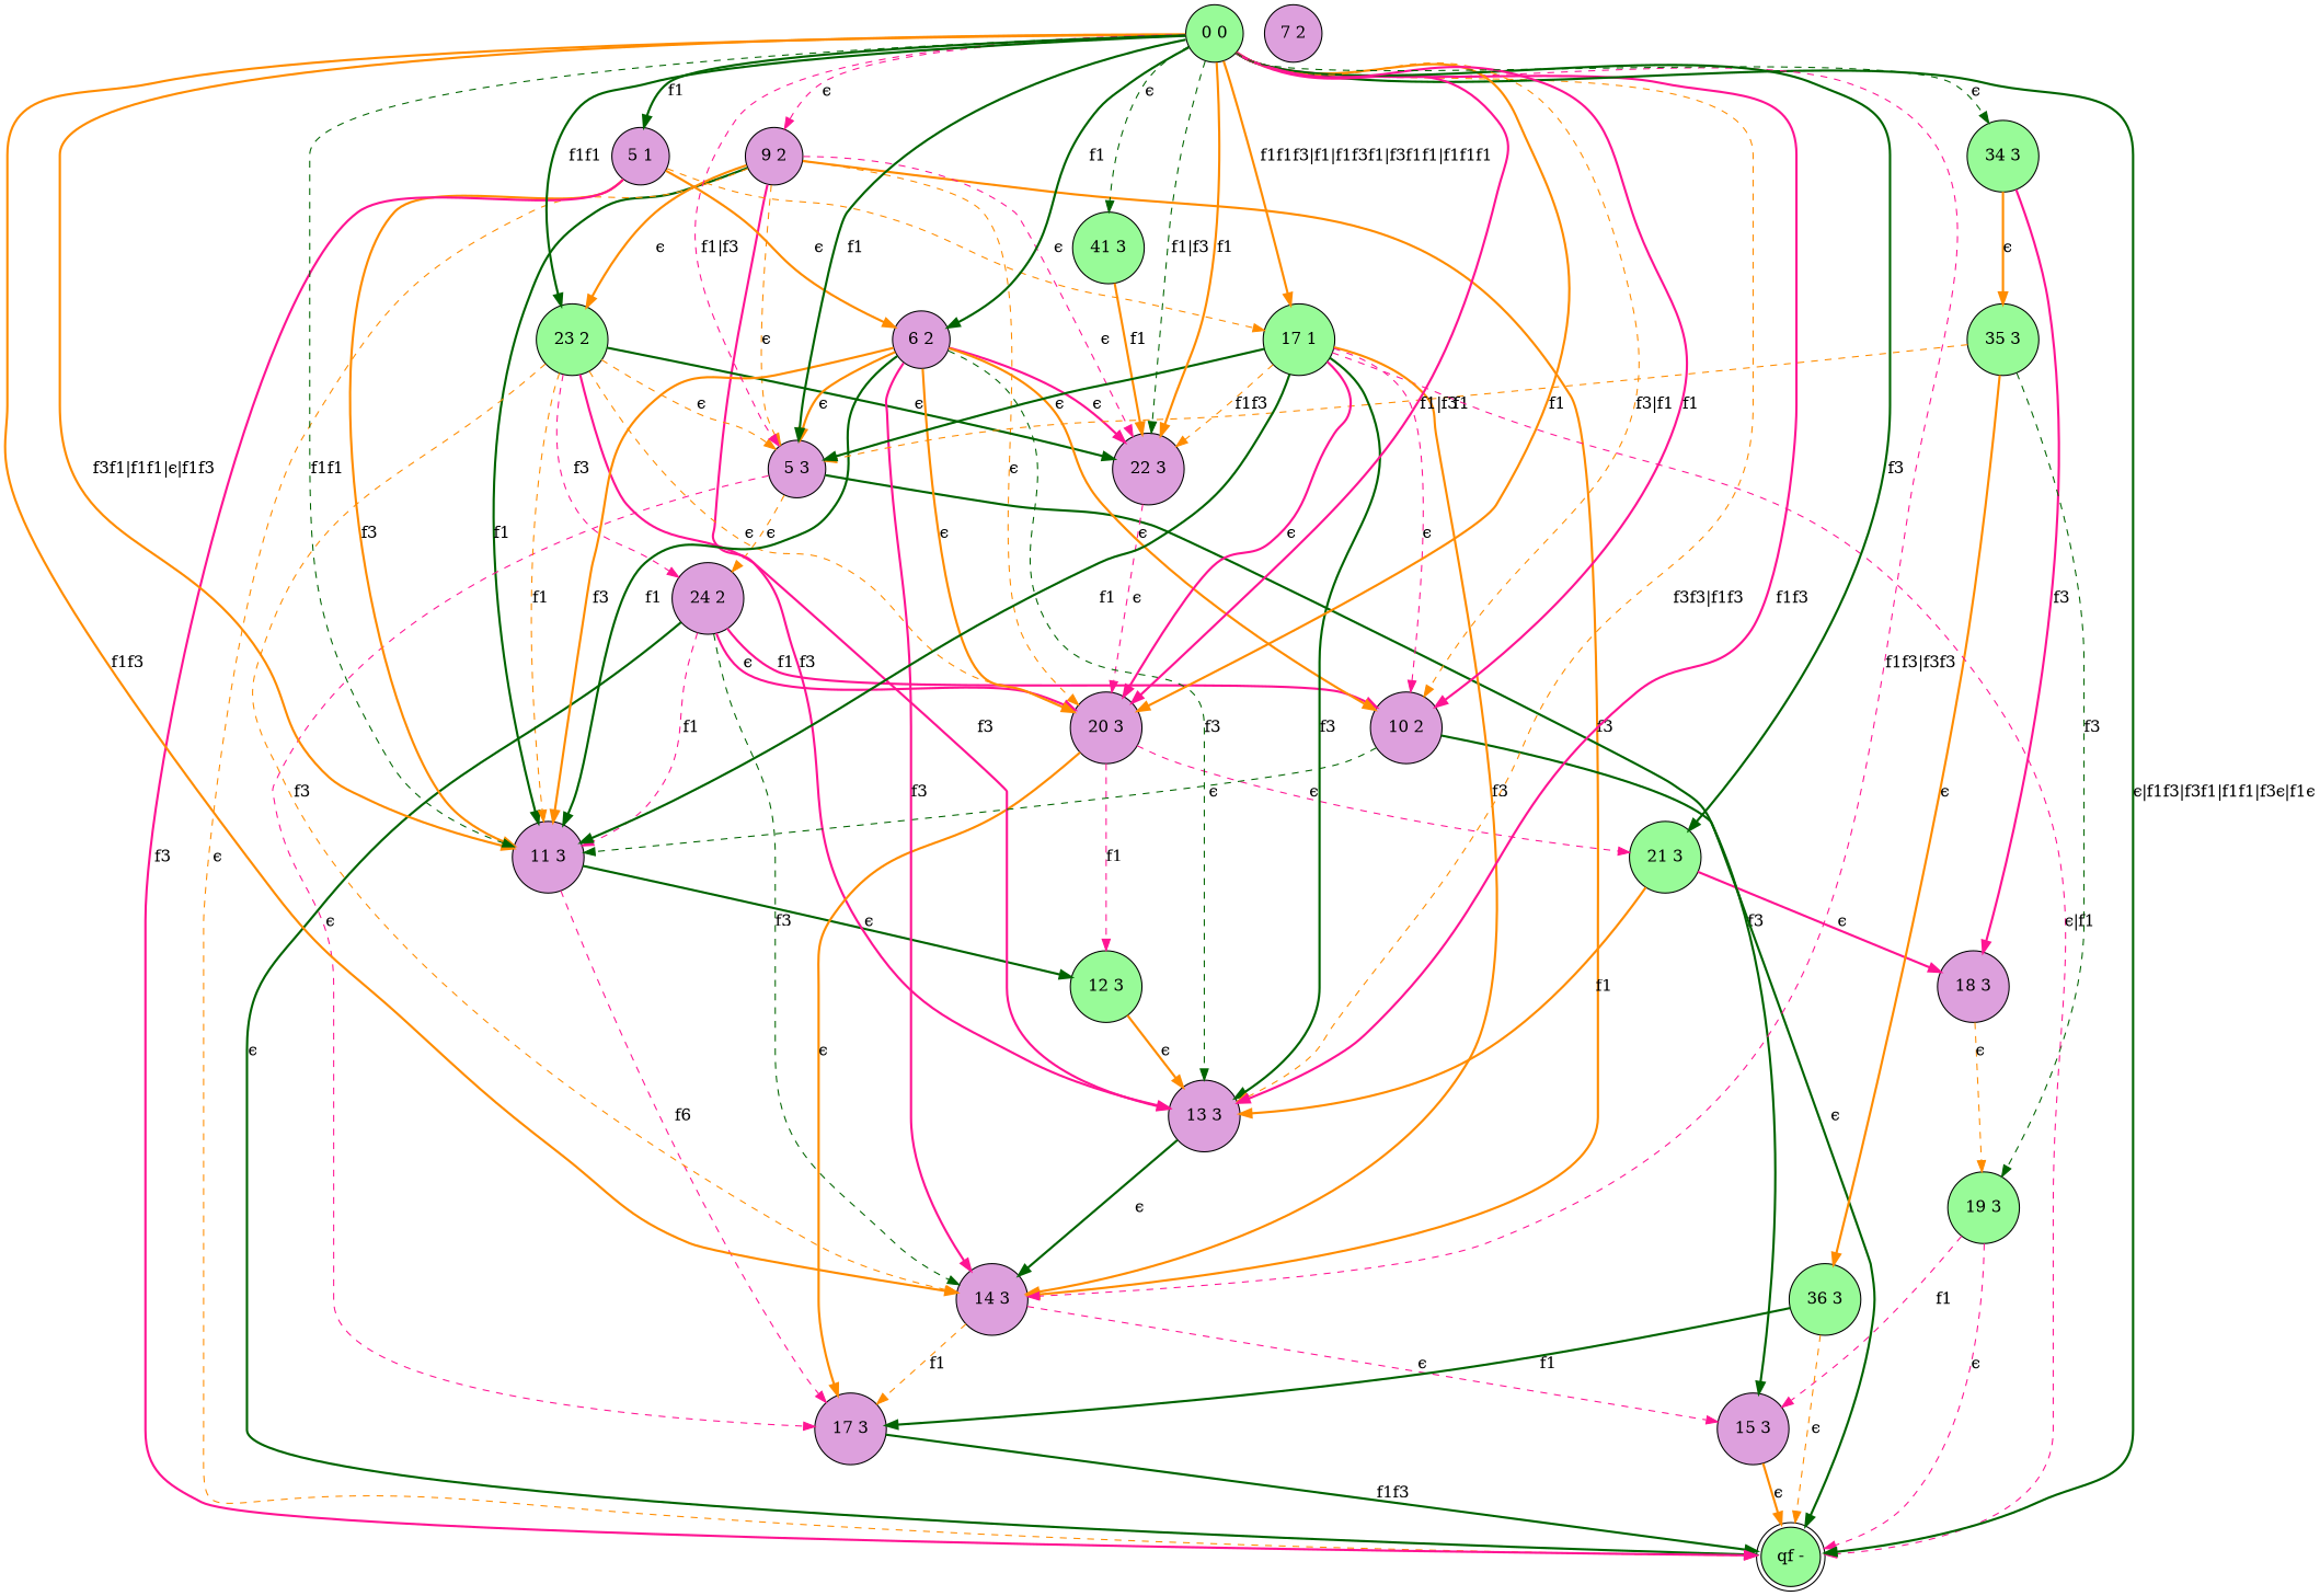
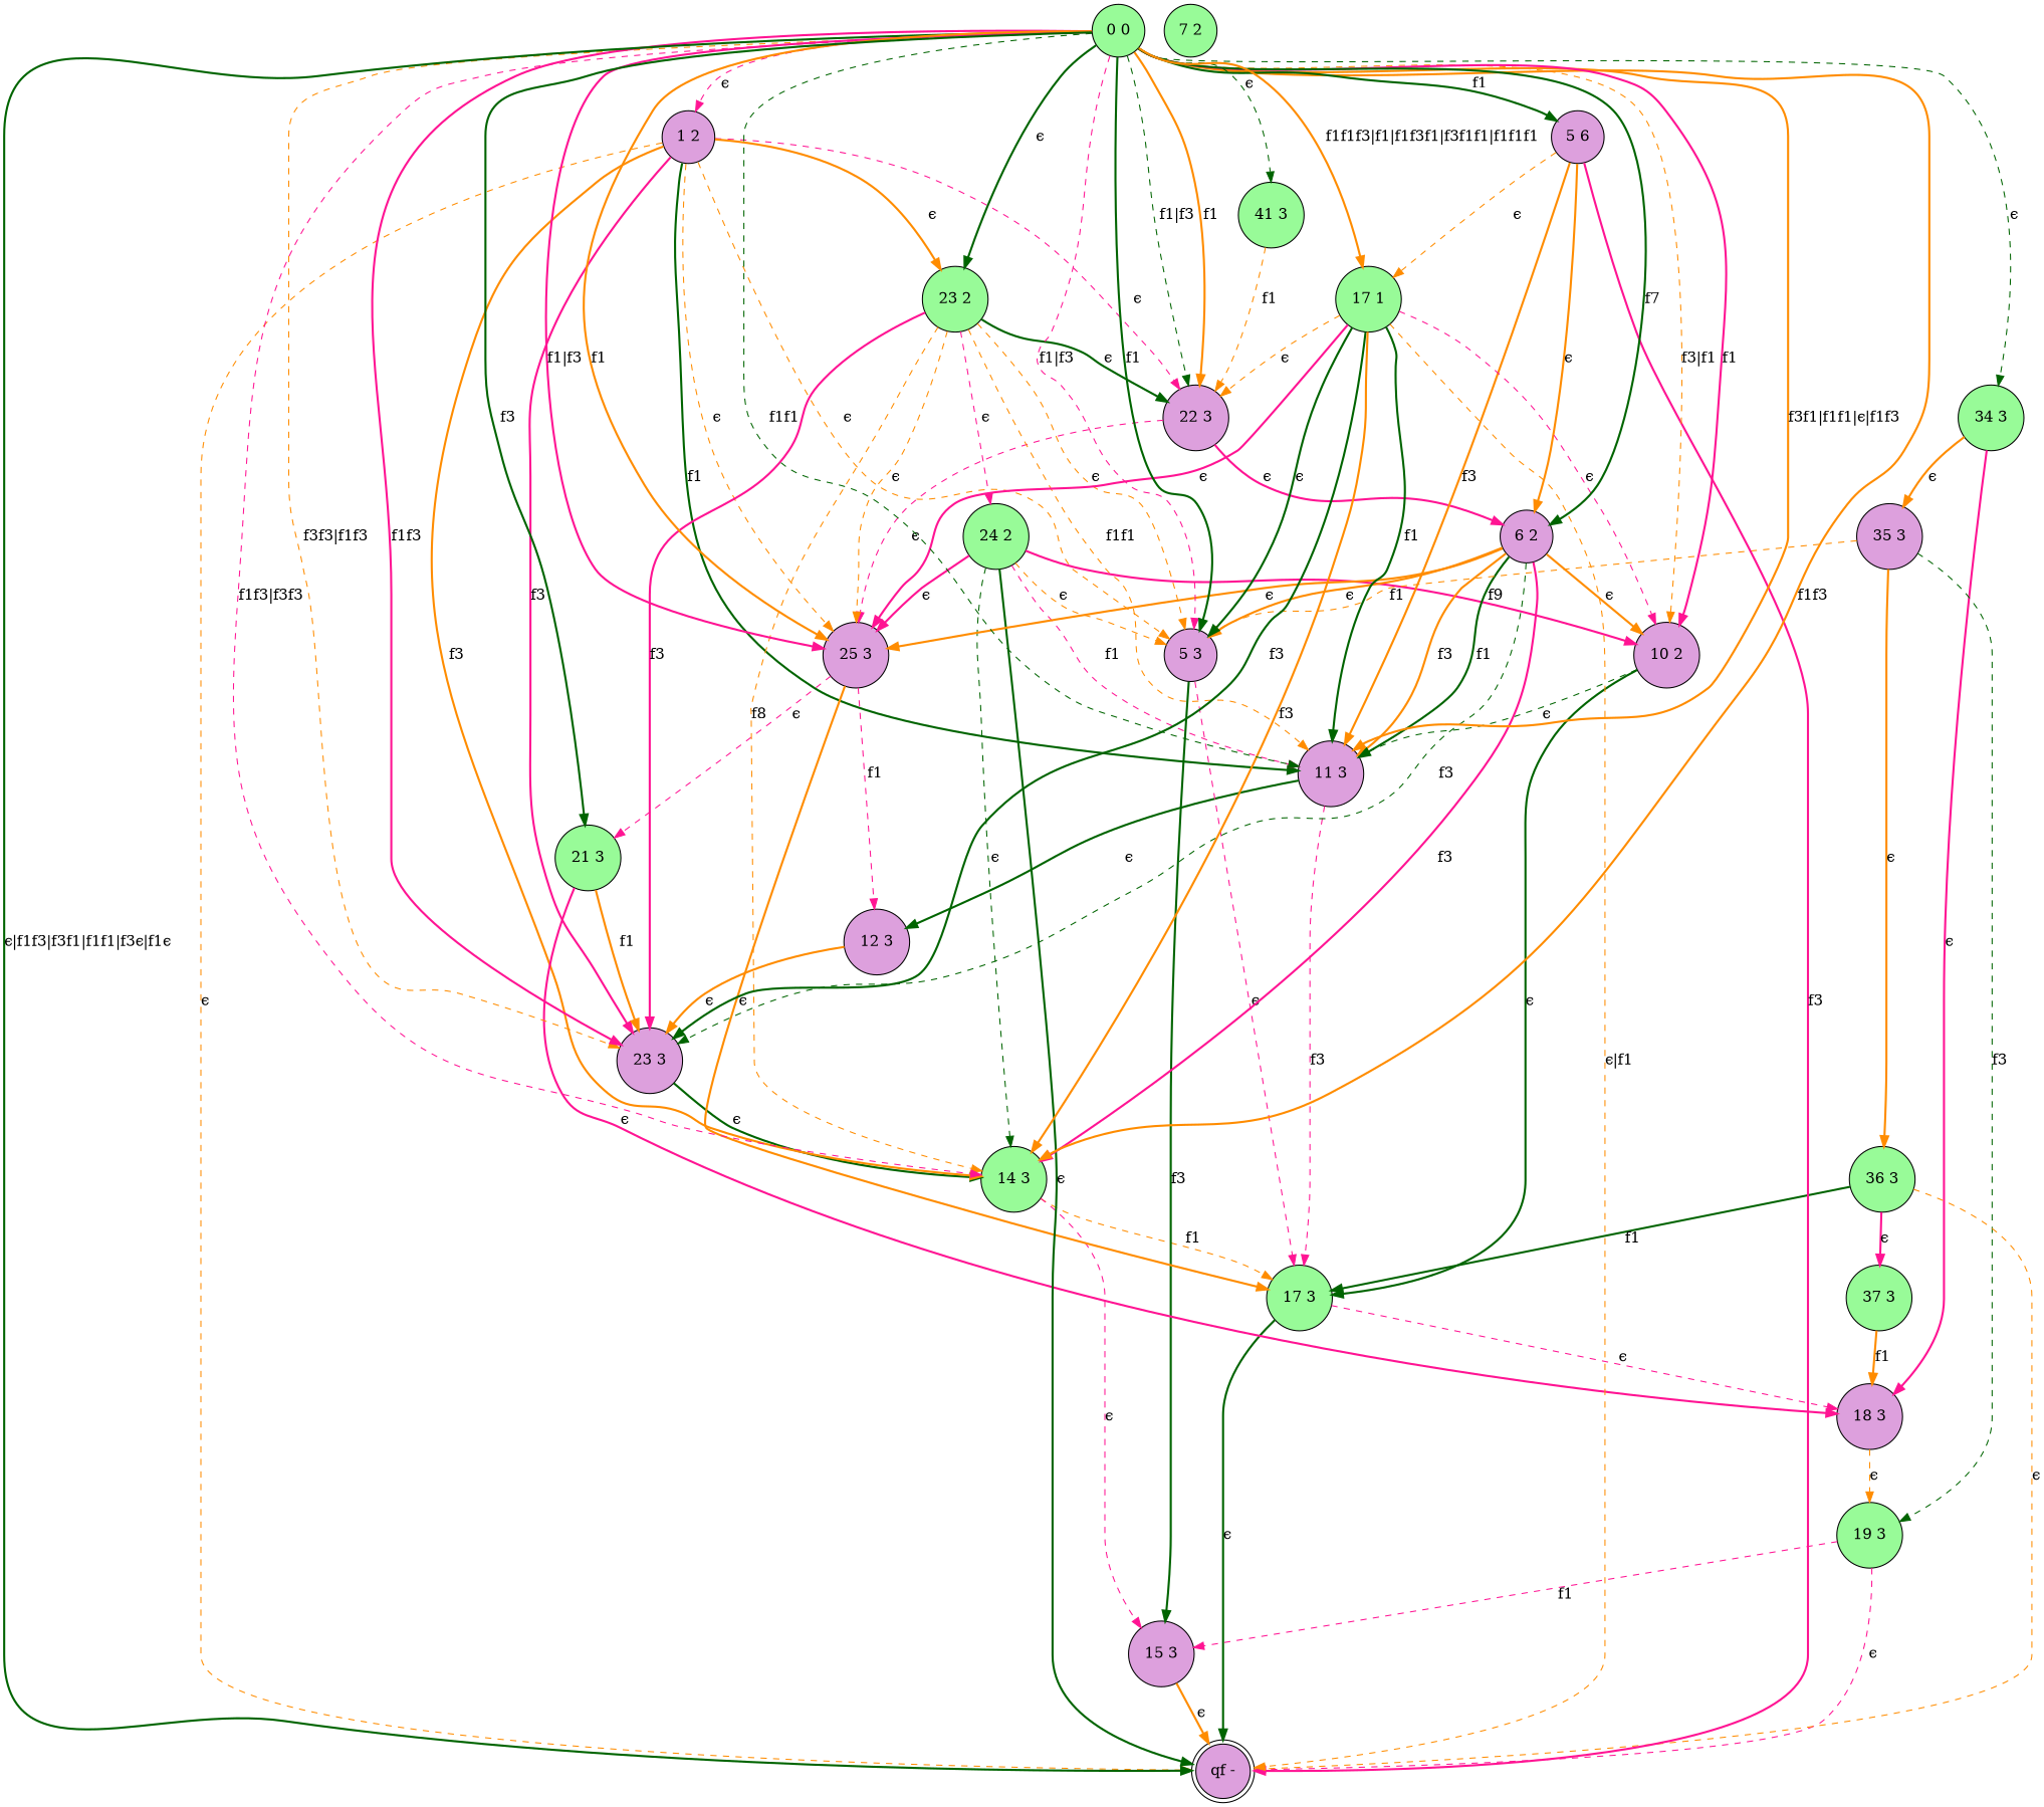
  digraph {
    node [fillcolor=plum shape=circle style=filled]
    edge [color=darkorange style=bold]
    "11 3"
-   "12 3" [fillcolor=palegreen]
-   "17 3"
-   "13 3"
-   "qf -" [fillcolor=palegreen shape=doublecircle]
+   "12 3"
+   "17 3" [fillcolor=palegreen]
+   "13 3" [label="23 3"]
+   "qf -" [shape=doublecircle]
    "18 3"
-   "14 3"
+   "14 3" [fillcolor=palegreen]
    "15 3"
    "19 3" [fillcolor=palegreen]
-   "1 2" [label="9 2"]
+   "1 2"
    "5 3"
-   "20 3"
+   "20 3" [label="25 3"]
    "22 3"
    "23 2" [fillcolor=palegreen]
    "21 3" [fillcolor=palegreen]
-   "24 2"
+   "24 2" [fillcolor=palegreen]
    "10 2"
    "6 2"
    "34 3" [fillcolor=palegreen]
-   "35 3" [fillcolor=palegreen]
+   "35 3"
    "36 3" [fillcolor=palegreen]
+   "37 3" [fillcolor=palegreen]
    "41 3" [fillcolor=palegreen]
-   "5 1"
+   "5 1" [label="5 6"]
    "17 1" [fillcolor=palegreen]
-   "7 2"
+   "7 2" [fillcolor=palegreen]
    "0 0" [fillcolor=palegreen]
    "11 3" -> "12 3" [color=darkgreen label="ϵ"]
-   "11 3" -> "17 3" [color=deeppink label=f6 style=dashed]
+   "11 3" -> "17 3" [color=deeppink label=f3 style=dashed]
    "12 3" -> "13 3" [label="ϵ"]
-   "17 3" -> "qf -" [color=darkgreen label=f1f3]
+   "17 3" -> "qf -" [color=darkgreen label="ϵ"]
+   "17 3" -> "18 3" [color=deeppink label="ϵ" style=dashed]
    "13 3" -> "14 3" [color=darkgreen label="ϵ"]
    "18 3" -> "19 3" [label="ϵ" style=dashed]
    "14 3" -> "17 3" [label=f1 style=dashed]
    "14 3" -> "15 3" [color=deeppink label="ϵ" style=dashed]
    "15 3" -> "qf -" [label="ϵ"]
    "19 3" -> "qf -" [color=deeppink label="ϵ" style=dashed]
    "19 3" -> "15 3" [color=deeppink label=f1 style=dashed]
    "1 2" -> "11 3" [color=darkgreen label=f1]
    "1 2" -> "13 3" [color=deeppink label=f3]
    "1 2" -> "qf -" [label="ϵ" style=dashed]
    "1 2" -> "14 3" [label=f3]
    "1 2" -> "5 3" [label="ϵ" style=dashed]
    "1 2" -> "20 3" [label="ϵ" style=dashed]
    "1 2" -> "22 3" [color=deeppink label="ϵ" style=dashed]
    "1 2" -> "23 2" [label="ϵ"]
    "5 3" -> "17 3" [color=deeppink label="ϵ" style=dashed]
    "5 3" -> "15 3" [color=darkgreen label=f3]
    "20 3" -> "12 3" [color=deeppink label=f1 style=dashed]
    "20 3" -> "17 3" [label="ϵ"]
    "20 3" -> "21 3" [color=deeppink label="ϵ" style=dashed]
    "22 3" -> "20 3" [color=deeppink label="ϵ" style=dashed]
-   "23 2" -> "11 3" [label=f1 style=dashed]
+   "23 2" -> "11 3" [label=f1f1 style=dashed]
    "23 2" -> "13 3" [color=deeppink label=f3]
-   "23 2" -> "14 3" [label=f3 style=dashed]
+   "23 2" -> "14 3" [label=f8 style=dashed]
    "23 2" -> "5 3" [label="ϵ" style=dashed]
    "23 2" -> "20 3" [label="ϵ" style=dashed]
    "23 2" -> "22 3" [color=darkgreen label="ϵ"]
-   "23 2" -> "24 2" [color=deeppink label=f3 style=dashed]
+   "23 2" -> "24 2" [color=deeppink label="ϵ" style=dashed]
    "21 3" -> "13 3" [label=f1]
    "21 3" -> "18 3" [color=deeppink label="ϵ"]
    "24 2" -> "11 3" [color=deeppink label=f1 style=dashed]
    "24 2" -> "qf -" [color=darkgreen label="ϵ"]
-   "24 2" -> "14 3" [color=darkgreen label=f3 style=dashed]
-   "5 3" -> "24 2" [label="ϵ" style=dashed]
+   "24 2" -> "14 3" [color=darkgreen label="ϵ" style=dashed]
+   "24 2" -> "5 3" [label="ϵ" style=dashed]
    "24 2" -> "20 3" [color=deeppink label="ϵ"]
-   "24 2" -> "10 2" [color=deeppink label=f1]
+   "24 2" -> "10 2" [color=deeppink label=f9]
    "10 2" -> "11 3" [color=darkgreen label="ϵ" style=dashed]
-   "10 2" -> "qf -" [color=darkgreen label="ϵ"]
+   "10 2" -> "17 3" [color=darkgreen label="ϵ"]
    "6 2" -> "11 3" [label=f3]
    "6 2" -> "11 3" [color=darkgreen label=f1]
    "6 2" -> "13 3" [color=darkgreen label=f3 style=dashed]
    "6 2" -> "14 3" [color=deeppink label=f3]
    "6 2" -> "5 3" [label="ϵ"]
    "6 2" -> "20 3" [label="ϵ"]
-   "6 2" -> "22 3" [color=deeppink label="ϵ"]
+   "22 3" -> "6 2" [color=deeppink label="ϵ"]
    "6 2" -> "10 2" [label="ϵ"]
-   "34 3" -> "18 3" [color=deeppink label=f3]
+   "34 3" -> "18 3" [color=deeppink label="ϵ"]
    "34 3" -> "35 3" [label="ϵ"]
    "35 3" -> "19 3" [color=darkgreen label=f3 style=dashed]
    "35 3" -> "5 3" [label=f1 style=dashed]
    "35 3" -> "36 3" [label="ϵ"]
    "36 3" -> "17 3" [color=darkgreen label=f1]
    "36 3" -> "qf -" [label="ϵ" style=dashed]
-   "41 3" -> "22 3" [label=f1]
+   "36 3" -> "37 3" [color=deeppink label="ϵ"]
+   "37 3" -> "18 3" [label=f1]
+   "41 3" -> "22 3" [label=f1 style=dashed]
    "5 1" -> "11 3" [label=f3]
    "5 1" -> "qf -" [color=deeppink label=f3]
    "5 1" -> "6 2" [label="ϵ"]
    "5 1" -> "17 1" [label="ϵ" style=dashed]
    "17 1" -> "11 3" [color=darkgreen label=f1]
    "17 1" -> "13 3" [color=darkgreen label=f3]
-   "17 1" -> "qf -" [color=deeppink label="ϵ|f1" style=dashed]
+   "17 1" -> "qf -" [label="ϵ|f1" style=dashed]
    "17 1" -> "14 3" [label=f3]
    "17 1" -> "5 3" [color=darkgreen label="ϵ"]
    "17 1" -> "20 3" [color=deeppink label="ϵ"]
-   "17 1" -> "22 3" [label=f1f3 style=dashed]
+   "17 1" -> "22 3" [label="ϵ" style=dashed]
    "17 1" -> "10 2" [color=deeppink label="ϵ" style=dashed]
    "0 0" -> "11 3" [label="f3f1|f1f1|ϵ|f1f3"]
    "0 0" -> "11 3" [color=darkgreen label=f1f1 style=dashed]
    "0 0" -> "13 3" [label="f3f3|f1f3" style=dashed]
    "0 0" -> "13 3" [color=deeppink label=f1f3]
    "0 0" -> "qf -" [color=darkgreen label="ϵ|f1f3|f3f1|f1f1|f3ϵ|f1ϵ"]
    "0 0" -> "14 3" [color=deeppink label="f1f3|f3f3" style=dashed]
    "0 0" -> "14 3" [label=f1f3]
    "0 0" -> "1 2" [color=deeppink label="ϵ" style=dashed]
    "0 0" -> "5 3" [color=deeppink label="f1|f3" style=dashed]
    "0 0" -> "5 3" [color=darkgreen label=f1]
    "0 0" -> "20 3" [color=deeppink label="f1|f3"]
    "0 0" -> "20 3" [label=f1]
    "0 0" -> "22 3" [color=darkgreen label="f1|f3" style=dashed]
    "0 0" -> "22 3" [label=f1]
-   "0 0" -> "23 2" [color=darkgreen label=f1f1]
+   "0 0" -> "23 2" [color=darkgreen label="ϵ"]
    "0 0" -> "21 3" [color=darkgreen label=f3]
    "0 0" -> "10 2" [label="f3|f1" style=dashed]
    "0 0" -> "10 2" [color=deeppink label=f1]
-   "0 0" -> "6 2" [color=darkgreen label=f1]
+   "0 0" -> "6 2" [color=darkgreen label=f7]
    "0 0" -> "34 3" [color=darkgreen label="ϵ" style=dashed]
    "0 0" -> "41 3" [color=darkgreen label="ϵ" style=dashed]
    "0 0" -> "5 1" [color=darkgreen label=f1]
    "0 0" -> "17 1" [label="f1f1f3|f1|f1f3f1|f3f1f1|f1f1f1"]
  }
